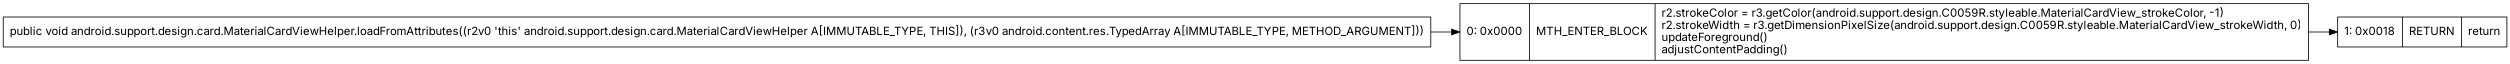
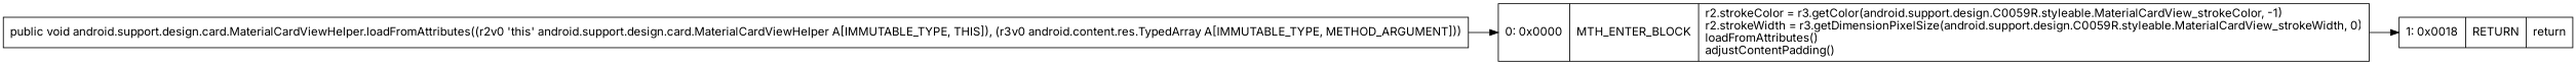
  digraph {
    rankdir=LR
    fontname=Inter
    node [shape=record fontname=Inter]
    edge [fontname=Inter]
-   n1 [label="{0\:\ 0x0000|MTH_ENTER_BLOCK\l|r2.strokeColor = r3.getColor(android.support.design.C0059R.styleable.MaterialCardView_strokeColor, \-1)\lr2.strokeWidth = r3.getDimensionPixelSize(android.support.design.C0059R.styleable.MaterialCardView_strokeWidth, 0)\lupdateForeground()\ladjustContentPadding()\l}"]
+   n1 [label="{0\:\ 0x0000|MTH_ENTER_BLOCK\l|r2.strokeColor = r3.getColor(android.support.design.C0059R.styleable.MaterialCardView_strokeColor, \-1)\lr2.strokeWidth = r3.getDimensionPixelSize(android.support.design.C0059R.styleable.MaterialCardView_strokeWidth, 0)\lloadFromAttributes()\ladjustContentPadding()\l}"]
    n2 [label="{1\:\ 0x0018|RETURN\l|return\l}"]
    n3 [label="{public void android.support.design.card.MaterialCardViewHelper.loadFromAttributes((r2v0 'this' android.support.design.card.MaterialCardViewHelper A[IMMUTABLE_TYPE, THIS]), (r3v0 android.content.res.TypedArray A[IMMUTABLE_TYPE, METHOD_ARGUMENT])) }"]
    n1 -> n2
    n3 -> n1
  }
